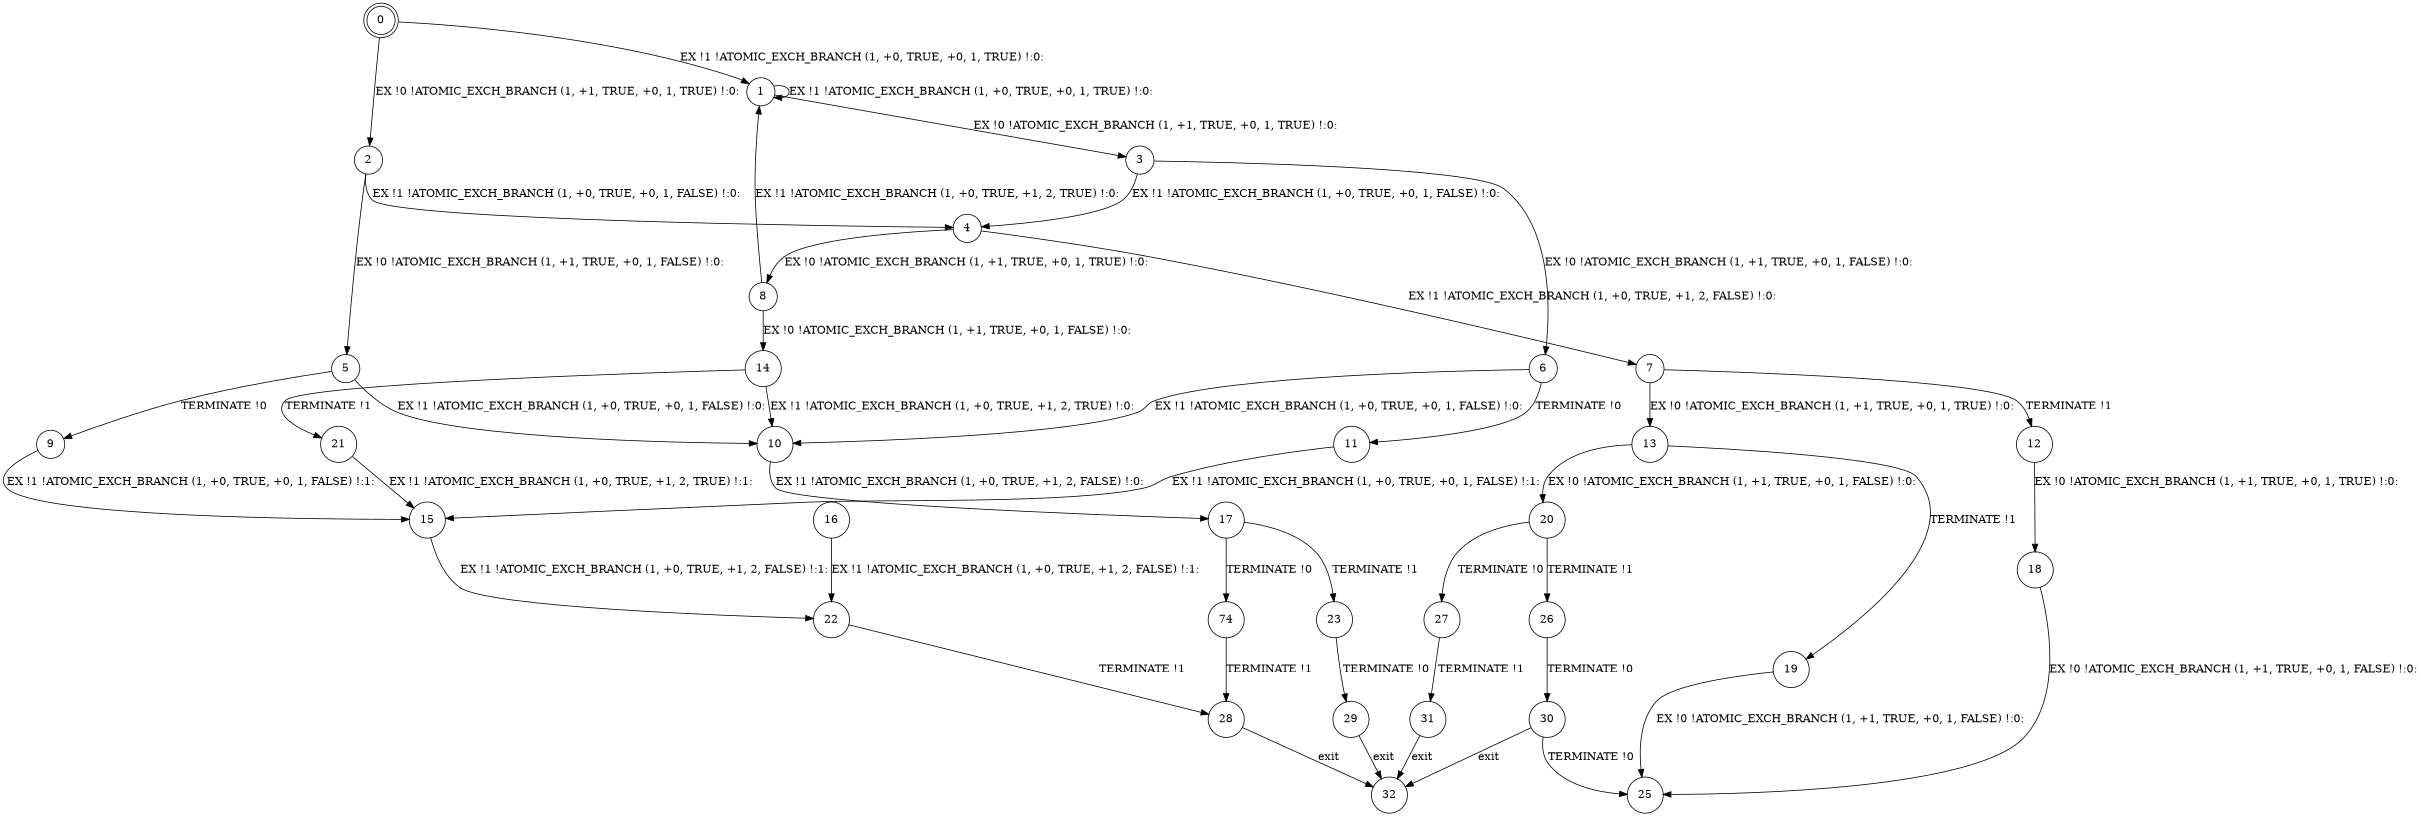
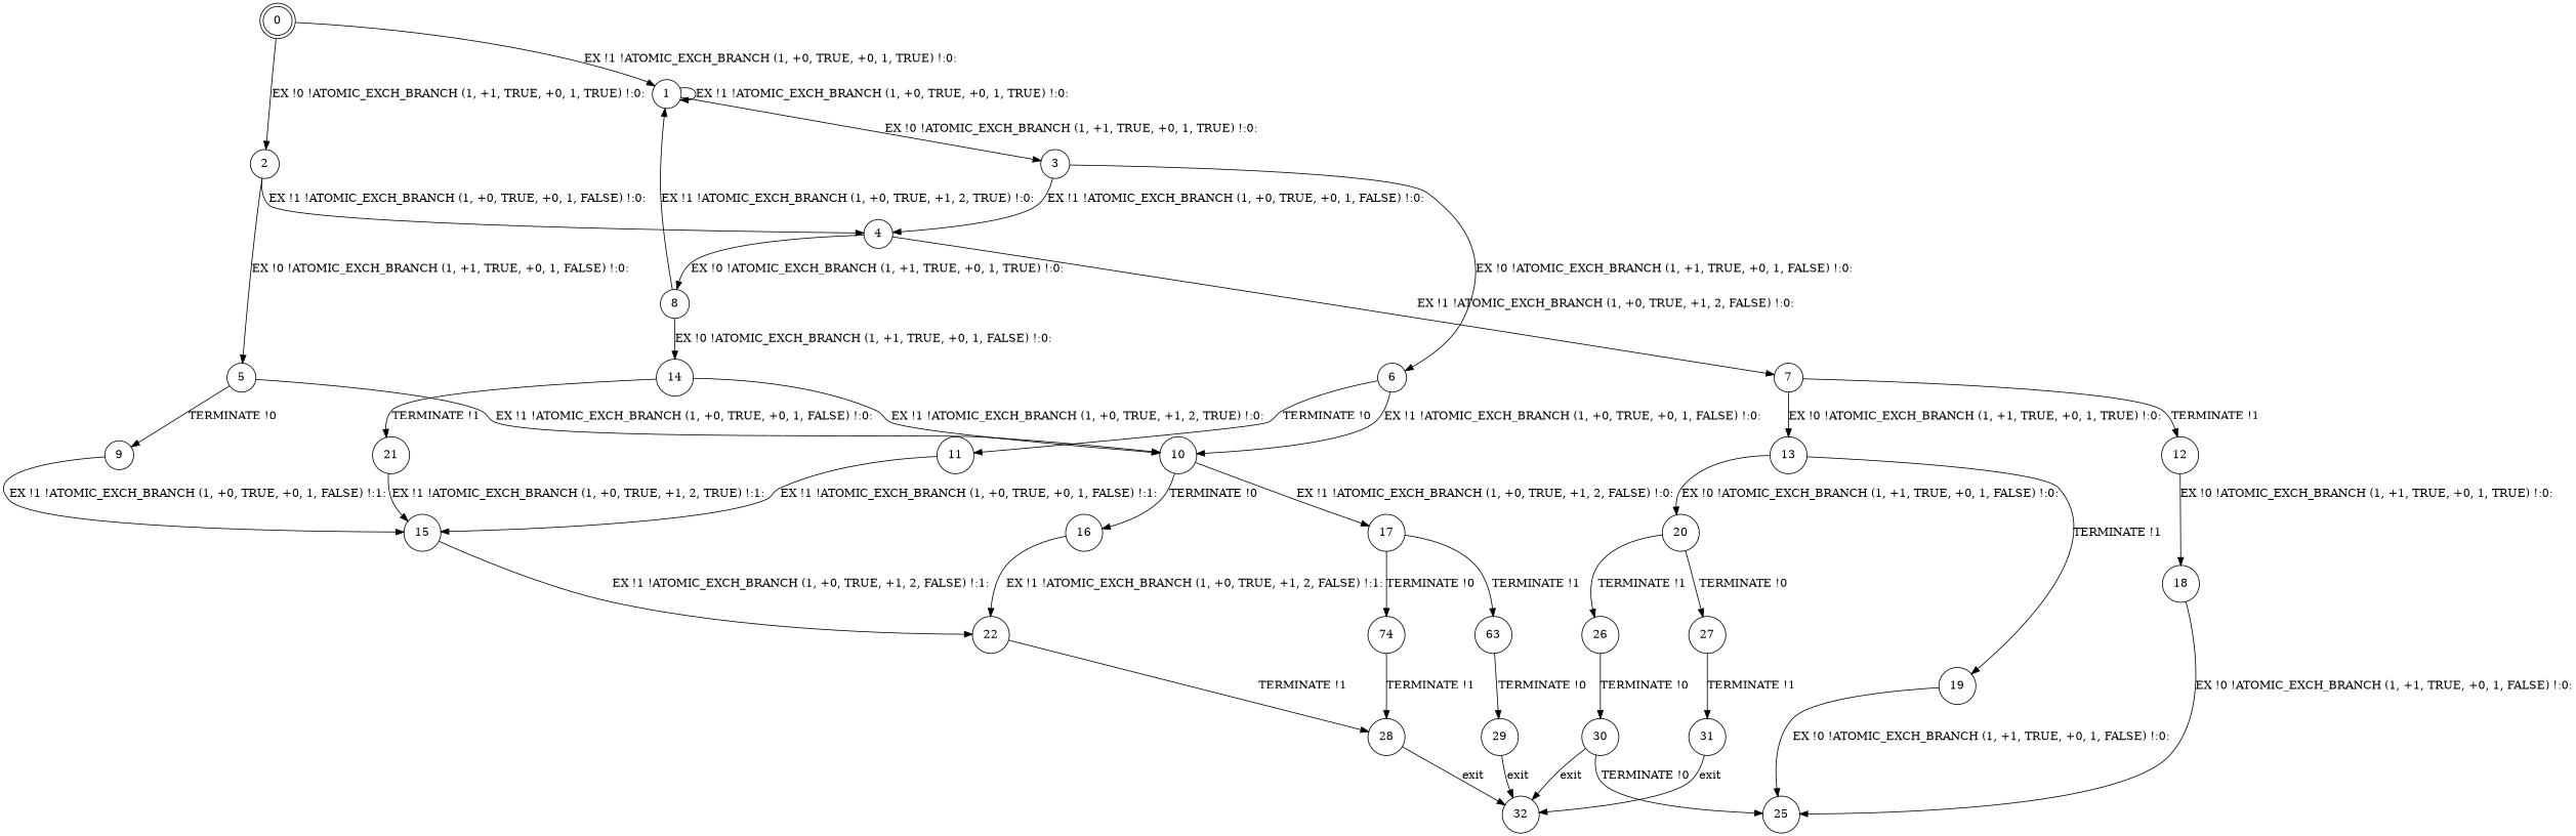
  digraph {
    node [shape=circle]
    0 [peripheries=2]
    1
    2
    3
    4
    5
    6
    7
    8
    9
    10
    11
    12
    13
    14
    15
    16
    17
    18
    19
    20
    21
    22
-   23
+   23 [label=63]
    n25 [label=74]
    25
    26
    27
    28
    29
    30
    31
    32
    0 -> 1 [label="EX !1 !ATOMIC_EXCH_BRANCH (1, +0, TRUE, +0, 1, TRUE) !:0:"]
    0 -> 2 [label="EX !0 !ATOMIC_EXCH_BRANCH (1, +1, TRUE, +0, 1, TRUE) !:0:"]
    1 -> 1 [label="EX !1 !ATOMIC_EXCH_BRANCH (1, +0, TRUE, +0, 1, TRUE) !:0:"]
    1 -> 3 [label="EX !0 !ATOMIC_EXCH_BRANCH (1, +1, TRUE, +0, 1, TRUE) !:0:"]
    2 -> 4 [label="EX !1 !ATOMIC_EXCH_BRANCH (1, +0, TRUE, +0, 1, FALSE) !:0:"]
    2 -> 5 [label="EX !0 !ATOMIC_EXCH_BRANCH (1, +1, TRUE, +0, 1, FALSE) !:0:"]
    3 -> 4 [label="EX !1 !ATOMIC_EXCH_BRANCH (1, +0, TRUE, +0, 1, FALSE) !:0:"]
    3 -> 6 [label="EX !0 !ATOMIC_EXCH_BRANCH (1, +1, TRUE, +0, 1, FALSE) !:0:"]
    4 -> 7 [label="EX !1 !ATOMIC_EXCH_BRANCH (1, +0, TRUE, +1, 2, FALSE) !:0:"]
    4 -> 8 [label="EX !0 !ATOMIC_EXCH_BRANCH (1, +1, TRUE, +0, 1, TRUE) !:0:"]
    5 -> 9 [label="TERMINATE !0"]
    5 -> 10 [label="EX !1 !ATOMIC_EXCH_BRANCH (1, +0, TRUE, +0, 1, FALSE) !:0:"]
    6 -> 10 [label="EX !1 !ATOMIC_EXCH_BRANCH (1, +0, TRUE, +0, 1, FALSE) !:0:"]
    6 -> 11 [label="TERMINATE !0"]
    7 -> 12 [label="TERMINATE !1"]
    7 -> 13 [label="EX !0 !ATOMIC_EXCH_BRANCH (1, +1, TRUE, +0, 1, TRUE) !:0:"]
    8 -> 1 [label="EX !1 !ATOMIC_EXCH_BRANCH (1, +0, TRUE, +1, 2, TRUE) !:0:"]
    8 -> 14 [label="EX !0 !ATOMIC_EXCH_BRANCH (1, +1, TRUE, +0, 1, FALSE) !:0:"]
    9 -> 15 [label="EX !1 !ATOMIC_EXCH_BRANCH (1, +0, TRUE, +0, 1, FALSE) !:1:"]
+   10 -> 16 [label="TERMINATE !0"]
    10 -> 17 [label="EX !1 !ATOMIC_EXCH_BRANCH (1, +0, TRUE, +1, 2, FALSE) !:0:"]
    11 -> 15 [label="EX !1 !ATOMIC_EXCH_BRANCH (1, +0, TRUE, +0, 1, FALSE) !:1:"]
    12 -> 18 [label="EX !0 !ATOMIC_EXCH_BRANCH (1, +1, TRUE, +0, 1, TRUE) !:0:"]
    13 -> 19 [label="TERMINATE !1"]
    13 -> 20 [label="EX !0 !ATOMIC_EXCH_BRANCH (1, +1, TRUE, +0, 1, FALSE) !:0:"]
    14 -> 10 [label="EX !1 !ATOMIC_EXCH_BRANCH (1, +0, TRUE, +1, 2, TRUE) !:0:"]
    14 -> 21 [label="TERMINATE !1"]
    15 -> 22 [label="EX !1 !ATOMIC_EXCH_BRANCH (1, +0, TRUE, +1, 2, FALSE) !:1:"]
    16 -> 22 [label="EX !1 !ATOMIC_EXCH_BRANCH (1, +0, TRUE, +1, 2, FALSE) !:1:"]
    17 -> 23 [label="TERMINATE !1"]
    17 -> n25 [label="TERMINATE !0"]
    18 -> 25 [label="EX !0 !ATOMIC_EXCH_BRANCH (1, +1, TRUE, +0, 1, FALSE) !:0:"]
    19 -> 25 [label="EX !0 !ATOMIC_EXCH_BRANCH (1, +1, TRUE, +0, 1, FALSE) !:0:"]
    20 -> 26 [label="TERMINATE !1"]
    20 -> 27 [label="TERMINATE !0"]
    21 -> 15 [label="EX !1 !ATOMIC_EXCH_BRANCH (1, +0, TRUE, +1, 2, TRUE) !:1:"]
    22 -> 28 [label="TERMINATE !1"]
    23 -> 29 [label="TERMINATE !0"]
    n25 -> 28 [label="TERMINATE !1"]
    26 -> 30 [label="TERMINATE !0"]
    27 -> 31 [label="TERMINATE !1"]
    28 -> 32 [label=exit]
    29 -> 32 [label=exit]
    30 -> 25 [label="TERMINATE !0"]
    30 -> 32 [label=exit]
    31 -> 32 [label=exit]
  }
